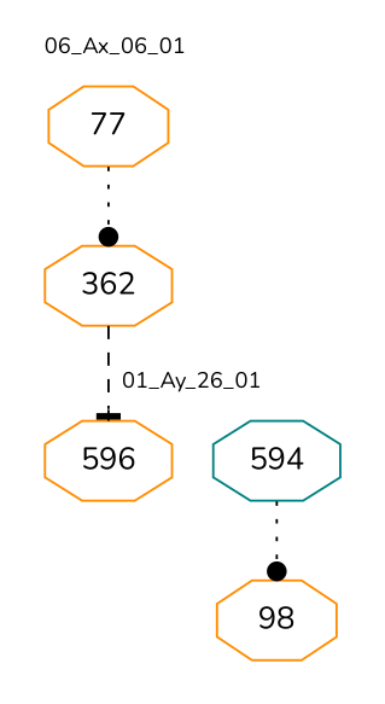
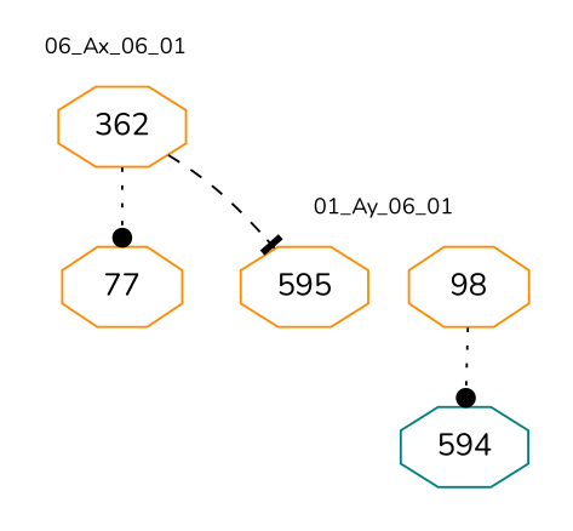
  digraph {
    fontname=Nunito
    node [color=darkorange fontname=Nunito shape=octagon]
    edge [arrowhead=dot color=black fontname=Nunito style=dotted]
    n1 [label=77]
    n2 [label=362]
    n3 [label=98]
    n4 [color=teal label=594]
-   n5 [label=596]
+   n5 [label=595]
    subgraph cluster_1 {
      color=white
      fontsize=10
      label="06_Ax_06_01"
      n1
      n2
    }
    subgraph cluster_2 {
      color=white
      fontsize=10
-     label="01_Ay_26_01"
+     label="01_Ay_06_01"
      n3
      n4
      n5
    }
-   n1 -> n2
+   n2 -> n1
    n2 -> n5 [arrowhead=tee style=dashed]
-   n4 -> n3
+   n3 -> n4
  }
